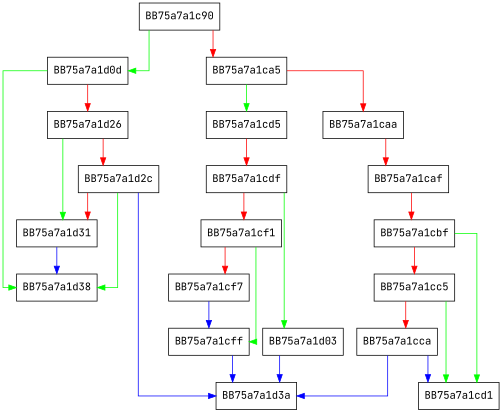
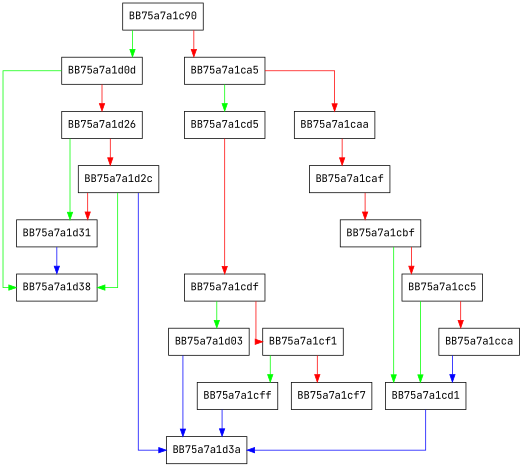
  digraph {
    fontname="JetBrains Mono"
    splines=ortho
    node [fontname="JetBrains Mono" shape=box]
    edge [color=red fontname="JetBrains Mono"]
    BB75a7a1c90
    BB75a7a1d0d
    BB75a7a1ca5
    BB75a7a1d38
    BB75a7a1d26
    BB75a7a1cd5
    BB75a7a1caa
    BB75a7a1d31
    BB75a7a1d2c
    BB75a7a1cdf
    BB75a7a1caf
    BB75a7a1cff
    BB75a7a1d3a
    BB75a7a1d03
    BB75a7a1cf1
    BB75a7a1cbf
    BB75a7a1cd1
    BB75a7a1cc5
    BB75a7a1cca
    BB75a7a1cf7
    BB75a7a1c90 -> BB75a7a1d0d [color=green]
    BB75a7a1c90 -> BB75a7a1ca5
    BB75a7a1d0d -> BB75a7a1d38 [color=green]
    BB75a7a1d0d -> BB75a7a1d26
    BB75a7a1ca5 -> BB75a7a1cd5 [color=green]
    BB75a7a1ca5 -> BB75a7a1caa
    BB75a7a1d26 -> BB75a7a1d31 [color=green]
    BB75a7a1d26 -> BB75a7a1d2c
    BB75a7a1cd5 -> BB75a7a1cdf
    BB75a7a1caa -> BB75a7a1caf
    BB75a7a1d31 -> BB75a7a1d38 [color=blue]
    BB75a7a1d2c -> BB75a7a1d38 [color=green]
    BB75a7a1d2c -> BB75a7a1d31
    BB75a7a1d2c -> BB75a7a1d3a [color=blue]
    BB75a7a1cdf -> BB75a7a1d03 [color=green]
    BB75a7a1cdf -> BB75a7a1cf1
    BB75a7a1caf -> BB75a7a1cbf
    BB75a7a1cff -> BB75a7a1d3a [color=blue]
    BB75a7a1d03 -> BB75a7a1d3a [color=blue]
    BB75a7a1cf1 -> BB75a7a1cff [color=green]
    BB75a7a1cf1 -> BB75a7a1cf7
    BB75a7a1cbf -> BB75a7a1cd1 [color=green]
    BB75a7a1cbf -> BB75a7a1cc5
-   BB75a7a1cca -> BB75a7a1d3a [color=blue]
+   BB75a7a1cd1 -> BB75a7a1d3a [color=blue]
    BB75a7a1cc5 -> BB75a7a1cd1 [color=green]
    BB75a7a1cc5 -> BB75a7a1cca
    BB75a7a1cca -> BB75a7a1cd1 [color=blue]
-   BB75a7a1cf7 -> BB75a7a1cff [color=blue]
  }
